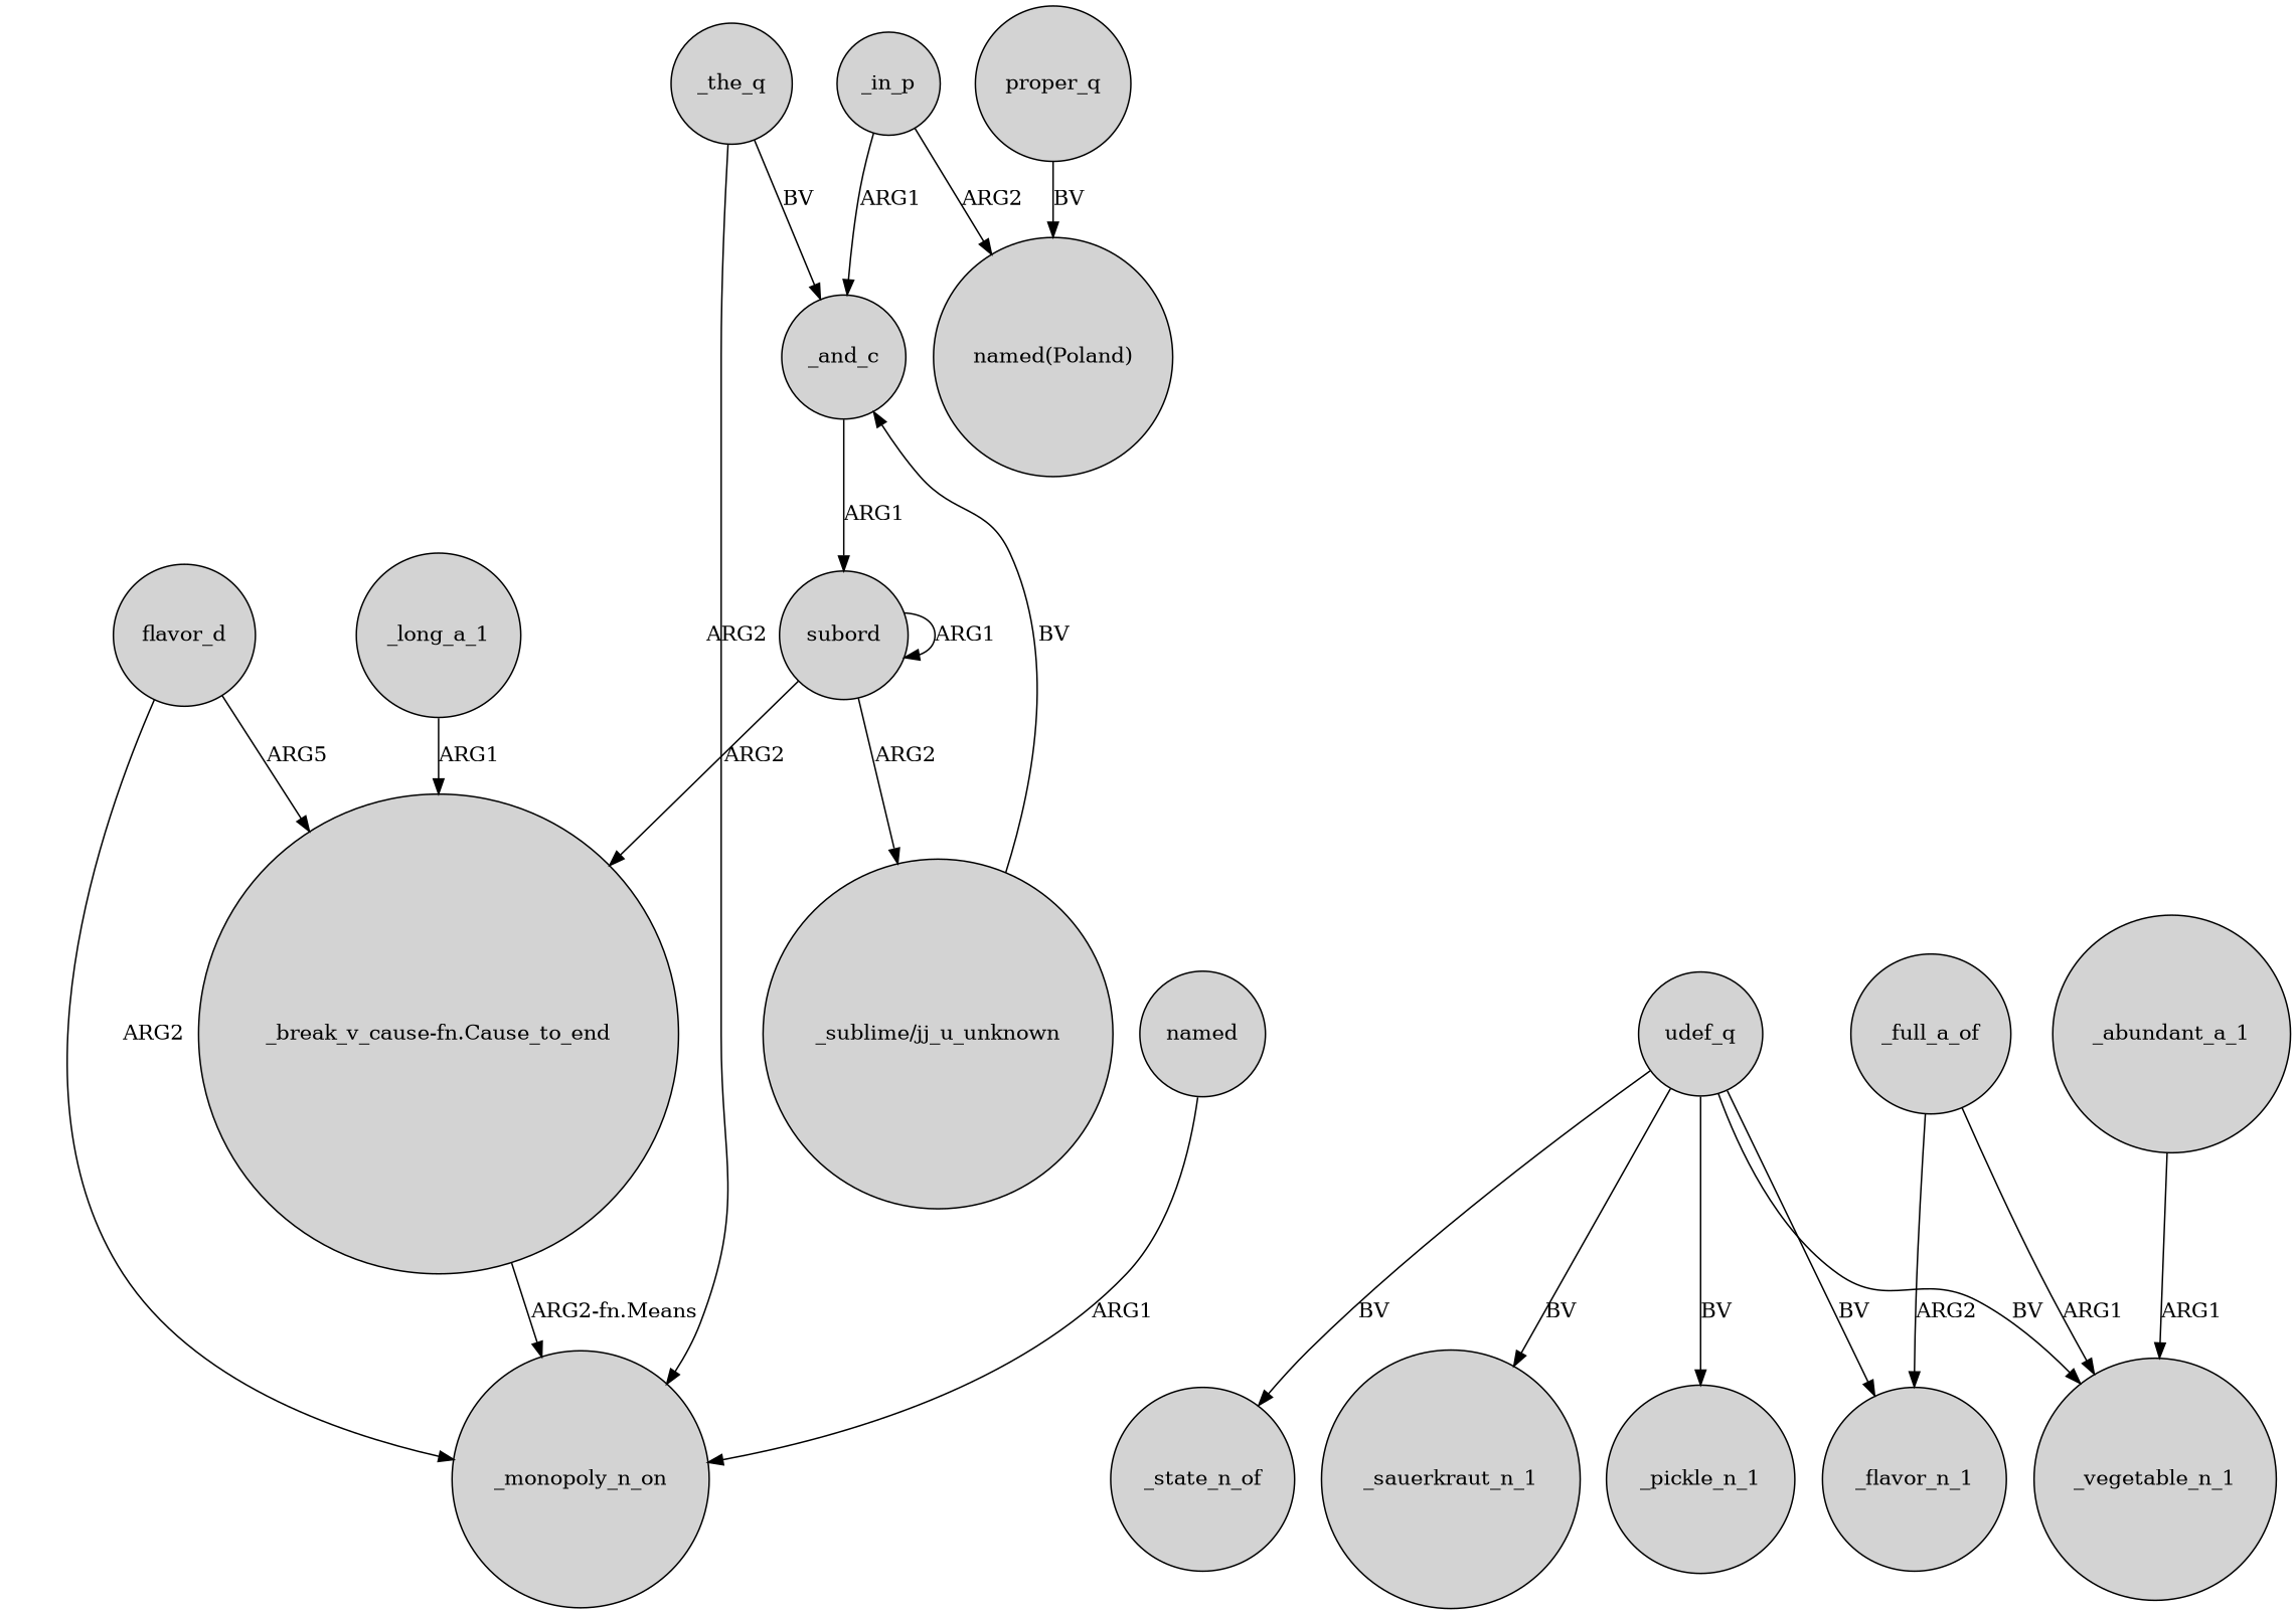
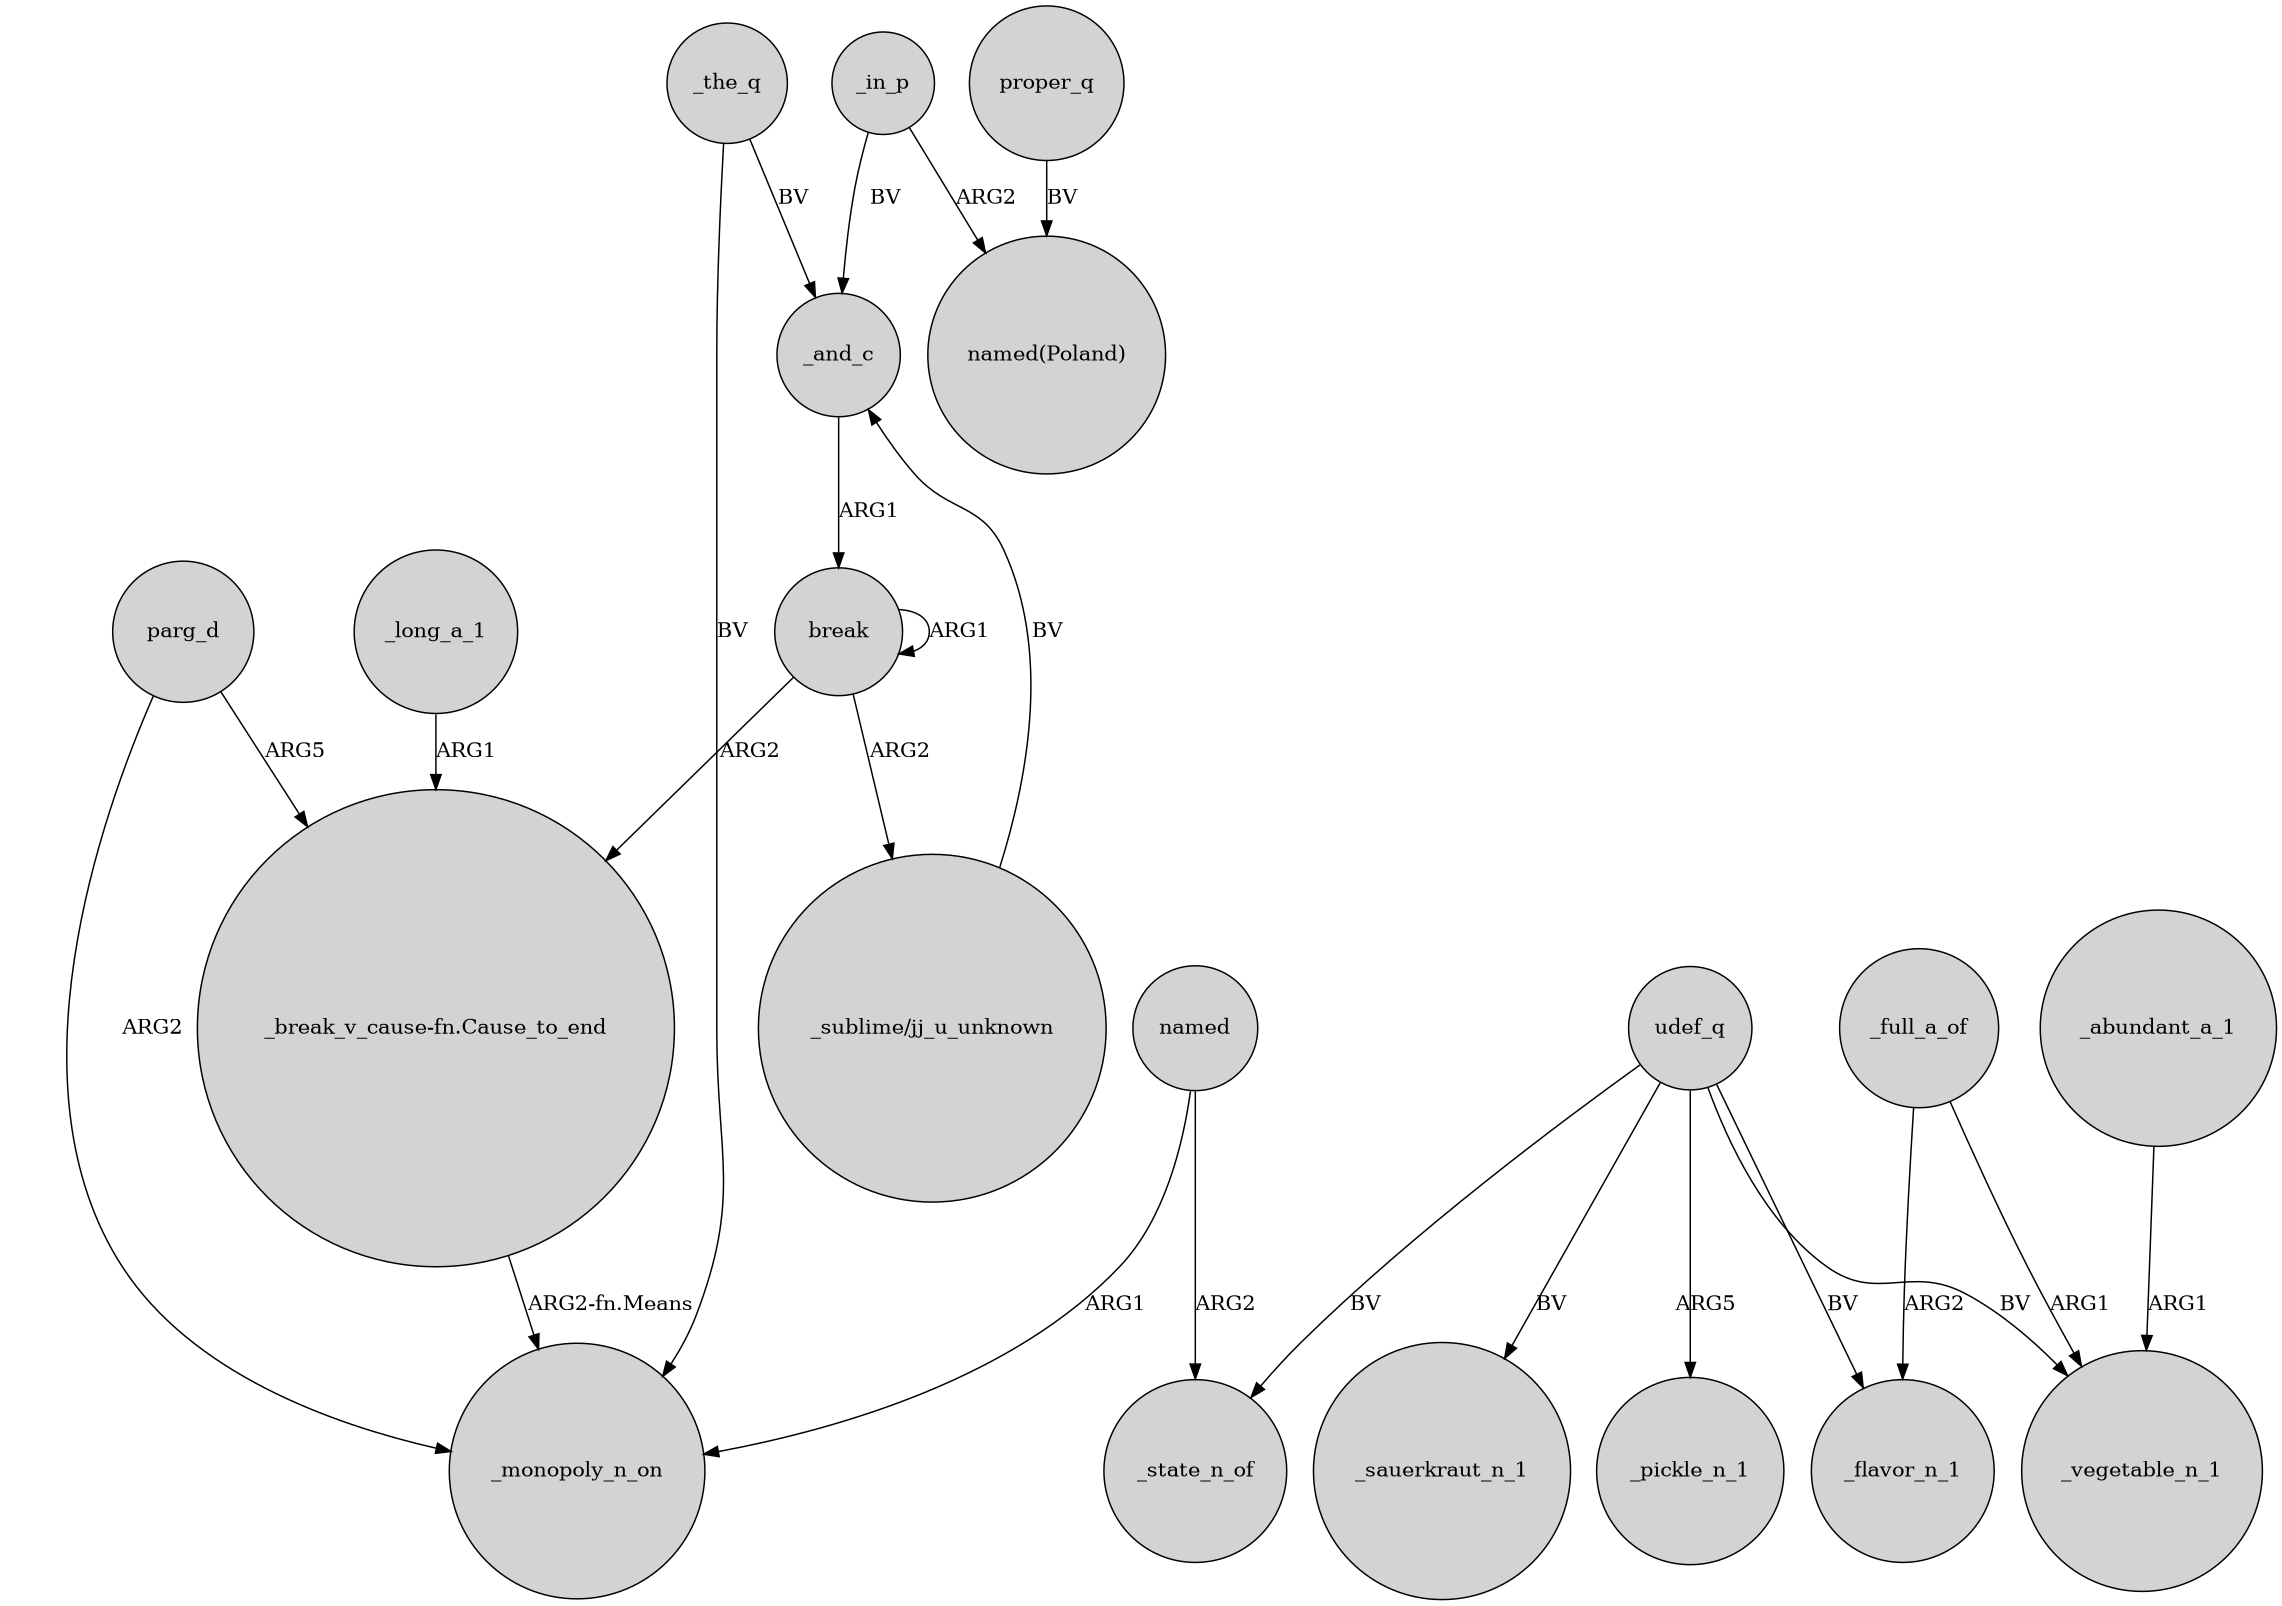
  digraph {
    node [shape=circle style=filled]
    _in_p
    _and_c
    "named(Poland)"
-   subord
+   subord [label=break]
    _the_q
    _monopoly_n_on
    udef_q
    _flavor_n_1
    _pickle_n_1
    _vegetable_n_1
    _state_n_of
    _sauerkraut_n_1
    "_break_v_cause-fn.Cause_to_end"
    "_sublime/jj_u_unknown"
    _full_a_of
    _long_a_1
    n17 [label=named]
    _abundant_a_1
-   parg_d [label=flavor_d]
+   parg_d
    proper_q
-   _in_p -> _and_c [label=ARG1]
+   _in_p -> _and_c [label=BV]
    _in_p -> "named(Poland)" [label=ARG2]
    _and_c -> subord [label=ARG1]
    subord -> subord [label=ARG1]
    subord -> "_break_v_cause-fn.Cause_to_end" [label=ARG2]
    subord -> "_sublime/jj_u_unknown" [label=ARG2]
    _the_q -> _and_c [label=BV]
-   _the_q -> _monopoly_n_on [label=ARG2]
+   _the_q -> _monopoly_n_on [label=BV]
    udef_q -> _flavor_n_1 [label=BV]
-   udef_q -> _pickle_n_1 [label=BV]
+   udef_q -> _pickle_n_1 [label=ARG5]
    udef_q -> _vegetable_n_1 [label=BV]
    udef_q -> _state_n_of [label=BV]
    udef_q -> _sauerkraut_n_1 [label=BV]
    "_break_v_cause-fn.Cause_to_end" -> _monopoly_n_on [label="ARG2-fn.Means"]
    "_sublime/jj_u_unknown" -> _and_c [label=BV]
    _full_a_of -> _flavor_n_1 [label=ARG2]
    _full_a_of -> _vegetable_n_1 [label=ARG1]
    _long_a_1 -> "_break_v_cause-fn.Cause_to_end" [label=ARG1]
    n17 -> _monopoly_n_on [label=ARG1]
+   n17 -> _state_n_of [label=ARG2]
    _abundant_a_1 -> _vegetable_n_1 [label=ARG1]
    parg_d -> _monopoly_n_on [label=ARG2]
    parg_d -> "_break_v_cause-fn.Cause_to_end" [label=ARG5]
    proper_q -> "named(Poland)" [label=BV]
  }
